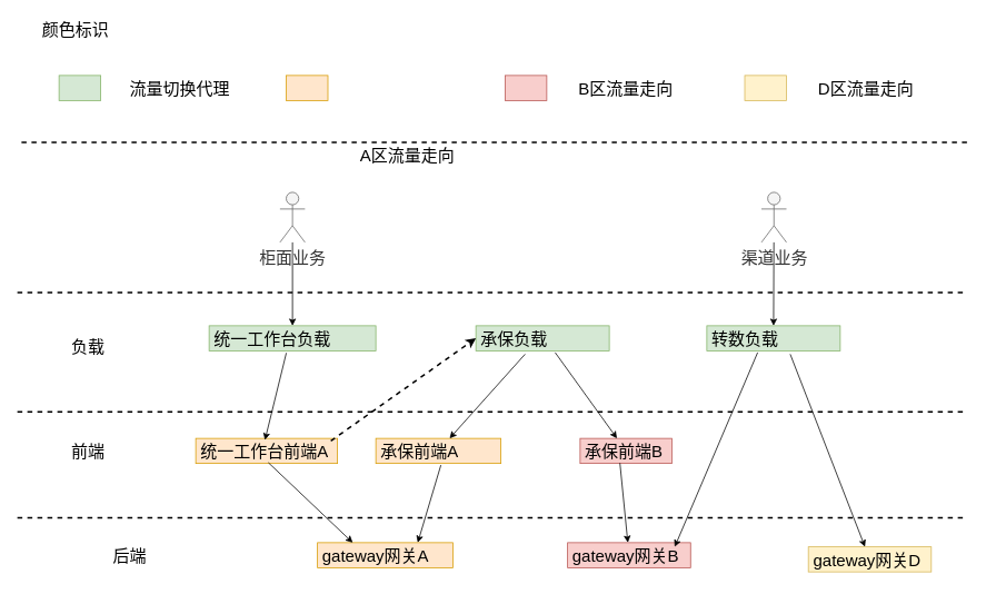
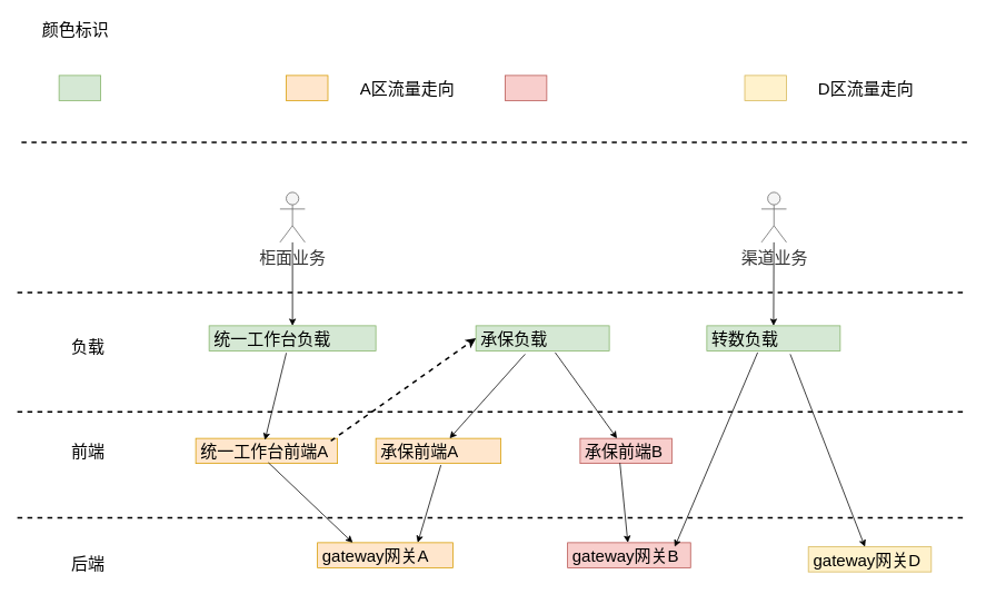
  <mxCell id="0" />
  <mxCell id="1" parent="0" />
  <mxCell id="2" value="&lt;font style=&quot;font-size: 20px;&quot;&gt;统一工作台负载&lt;/font&gt;" style="text;strokeColor=#82b366;fillColor=#d5e8d4;align=left;verticalAlign=middle;spacingLeft=4;spacingRight=4;overflow=hidden;points=[[0,0.5],[1,0.5]];portConstraint=eastwest;rotatable=0;whiteSpace=wrap;html=1;" parent="1" vertex="1"><mxGeometry x="250" y="390" width="200" height="30" as="geometry" /></mxCell>
  <mxCell id="3" value="&lt;font style=&quot;font-size: 20px;&quot;&gt;统一工作台前端A&lt;/font&gt;" style="text;strokeColor=#d79b00;fillColor=#ffe6cc;align=left;verticalAlign=middle;spacingLeft=4;spacingRight=4;overflow=hidden;points=[[0,0.5],[1,0.5]];portConstraint=eastwest;rotatable=0;whiteSpace=wrap;html=1;" parent="1" vertex="1"><mxGeometry x="234" y="525" width="170" height="30" as="geometry" /></mxCell>
  <mxCell id="4" value="" style="endArrow=classic;html=1;rounded=0;exitX=0.463;exitY=1.085;exitDx=0;exitDy=0;exitPerimeter=0;entryX=0.488;entryY=0.067;entryDx=0;entryDy=0;entryPerimeter=0;" parent="1" source="2" target="3" edge="1"><mxGeometry width="50" height="50" relative="1" as="geometry"><mxPoint x="275" y="500" as="sourcePoint" /><mxPoint x="335" y="520" as="targetPoint" /></mxGeometry></mxCell>
  <mxCell id="5" value="&lt;font style=&quot;font-size: 20px;&quot;&gt;承保负载&lt;/font&gt;" style="text;strokeColor=#82b366;fillColor=#d5e8d4;align=left;verticalAlign=middle;spacingLeft=4;spacingRight=4;overflow=hidden;points=[[0,0.5],[1,0.5]];portConstraint=eastwest;rotatable=0;whiteSpace=wrap;html=1;" parent="1" vertex="1"><mxGeometry x="570" y="390" width="160" height="30" as="geometry" /></mxCell>
  <mxCell id="6" value="&lt;font style=&quot;font-size: 20px;&quot;&gt;承保前端A&lt;/font&gt;" style="text;strokeColor=#d79b00;fillColor=#ffe6cc;align=left;verticalAlign=middle;spacingLeft=4;spacingRight=4;overflow=hidden;points=[[0,0.5],[1,0.5]];portConstraint=eastwest;rotatable=0;whiteSpace=wrap;html=1;" parent="1" vertex="1"><mxGeometry x="450" y="525" width="150" height="30" as="geometry" /></mxCell>
  <mxCell id="7" value="&lt;font style=&quot;font-size: 20px;&quot;&gt;承保前端B&lt;/font&gt;" style="text;strokeColor=#b85450;fillColor=#f8cecc;align=left;verticalAlign=middle;spacingLeft=4;spacingRight=4;overflow=hidden;points=[[0,0.5],[1,0.5]];portConstraint=eastwest;rotatable=0;whiteSpace=wrap;html=1;" parent="1" vertex="1"><mxGeometry x="695" y="525" width="110" height="30" as="geometry" /></mxCell>
  <mxCell id="8" value="&lt;font style=&quot;font-size: 20px;&quot;&gt;gateway网关A&lt;/font&gt;" style="text;strokeColor=#d79b00;fillColor=#ffe6cc;align=left;verticalAlign=middle;spacingLeft=4;spacingRight=4;overflow=hidden;points=[[0,0.5],[1,0.5]];portConstraint=eastwest;rotatable=0;whiteSpace=wrap;html=1;" parent="1" vertex="1"><mxGeometry x="380" y="650" width="162.5" height="30" as="geometry" /></mxCell>
  <mxCell id="9" value="&lt;font style=&quot;font-size: 20px;&quot;&gt;gateway网关B&lt;/font&gt;" style="text;strokeColor=#b85450;fillColor=#f8cecc;align=left;verticalAlign=middle;spacingLeft=4;spacingRight=4;overflow=hidden;points=[[0,0.5],[1,0.5]];portConstraint=eastwest;rotatable=0;whiteSpace=wrap;html=1;" parent="1" vertex="1"><mxGeometry x="680" y="650" width="147.5" height="30" as="geometry" /></mxCell>
  <mxCell id="10" value="" style="endArrow=classic;html=1;rounded=0;entryX=0.26;entryY=0;entryDx=0;entryDy=0;entryPerimeter=0;exitX=0.512;exitY=0.967;exitDx=0;exitDy=0;exitPerimeter=0;" parent="1" source="3" target="8" edge="1"><mxGeometry width="50" height="50" relative="1" as="geometry"><mxPoint x="315" y="538.6" as="sourcePoint" /><mxPoint x="574.55" y="555" as="targetPoint" /></mxGeometry></mxCell>
  <mxCell id="11" value="" style="endArrow=classic;html=1;rounded=0;entryX=0.74;entryY=0;entryDx=0;entryDy=0;entryPerimeter=0;exitX=0.52;exitY=1.067;exitDx=0;exitDy=0;exitPerimeter=0;" parent="1" source="6" target="8" edge="1"><mxGeometry width="50" height="50" relative="1" as="geometry"><mxPoint x="647.764" y="535" as="sourcePoint" /><mxPoint x="804.55" y="595" as="targetPoint" /></mxGeometry></mxCell>
  <mxCell id="12" value="" style="endArrow=classic;html=1;rounded=0;exitX=0.434;exitY=0.982;exitDx=0;exitDy=0;exitPerimeter=0;" parent="1" source="7" target="9" edge="1"><mxGeometry width="50" height="50" relative="1" as="geometry"><mxPoint x="673" y="675" as="sourcePoint" /><mxPoint x="843" y="645" as="targetPoint" /></mxGeometry></mxCell>
  <mxCell id="13" value="" style="rounded=0;whiteSpace=wrap;html=1;fillColor=#d5e8d4;strokeColor=#82b366;" parent="1" vertex="1"><mxGeometry x="70" y="90" width="50" height="30" as="geometry" /></mxCell>
- <mxCell id="14" value="&lt;font style=&quot;font-size: 20px;&quot;&gt;流量切换代理&lt;/font&gt;" style="text;html=1;align=center;verticalAlign=middle;whiteSpace=wrap;rounded=0;" parent="1" vertex="1"><mxGeometry x="145" y="90" width="140" height="30" as="geometry" /></mxCell>
  <mxCell id="15" value="" style="rounded=0;whiteSpace=wrap;html=1;fillColor=#f8cecc;strokeColor=#b85450;" parent="1" vertex="1"><mxGeometry x="605" y="90" width="50" height="30" as="geometry" /></mxCell>
- <mxCell id="16" value="&lt;font style=&quot;font-size: 20px;&quot;&gt;B区流量走向&lt;/font&gt;" style="text;html=1;align=center;verticalAlign=middle;whiteSpace=wrap;rounded=0;" parent="1" vertex="1"><mxGeometry x="680" y="90" width="140" height="30" as="geometry" /></mxCell>
  <mxCell id="17" value="" style="rounded=0;whiteSpace=wrap;html=1;fillColor=#ffe6cc;strokeColor=#d79b00;" parent="1" vertex="1"><mxGeometry x="342.5" y="90" width="50" height="30" as="geometry" /></mxCell>
- <mxCell id="18" value="&lt;font style=&quot;font-size: 20px;&quot;&gt;A区流量走向&lt;/font&gt;" style="text;html=1;align=center;verticalAlign=middle;whiteSpace=wrap;rounded=0;" parent="1" vertex="1"><mxGeometry x="417.5" y="170" width="140" height="30" as="geometry" /></mxCell>
+ <mxCell id="18" value="&lt;font style=&quot;font-size: 20px;&quot;&gt;A区流量走向&lt;/font&gt;" style="text;html=1;align=center;verticalAlign=middle;whiteSpace=wrap;rounded=0;" parent="1" vertex="1"><mxGeometry x="417.5" y="90" width="140" height="30" as="geometry" /></mxCell>
  <mxCell id="19" value="" style="endArrow=none;dashed=1;html=1;rounded=0;strokeWidth=2;" parent="1" edge="1"><mxGeometry width="50" height="50" relative="1" as="geometry"><mxPoint x="25" y="170" as="sourcePoint" /><mxPoint x="1160" y="170" as="targetPoint" /></mxGeometry></mxCell>
  <mxCell id="20" value="&lt;font style=&quot;font-size: 20px;&quot;&gt;颜色标识&lt;br&gt;&lt;/font&gt;" style="text;html=1;align=center;verticalAlign=middle;whiteSpace=wrap;rounded=0;" parent="1" vertex="1"><mxGeometry x="30" y="20" width="120" height="30" as="geometry" /></mxCell>
  <mxCell id="21" value="&lt;span style=&quot;font-size: 20px;&quot;&gt;转数负载&lt;/span&gt;" style="text;strokeColor=#82b366;fillColor=#d5e8d4;align=left;verticalAlign=middle;spacingLeft=4;spacingRight=4;overflow=hidden;points=[[0,0.5],[1,0.5]];portConstraint=eastwest;rotatable=0;whiteSpace=wrap;html=1;" parent="1" vertex="1"><mxGeometry x="847" y="390" width="160" height="30" as="geometry" /></mxCell>
  <mxCell id="22" value="&lt;font style=&quot;font-size: 20px;&quot;&gt;gateway网关D&lt;/font&gt;" style="text;strokeColor=#d6b656;fillColor=#fff2cc;align=left;verticalAlign=middle;spacingLeft=4;spacingRight=4;overflow=hidden;points=[[0,0.5],[1,0.5]];portConstraint=eastwest;rotatable=0;whiteSpace=wrap;html=1;" parent="1" vertex="1"><mxGeometry x="968.75" y="655" width="147.5" height="30" as="geometry" /></mxCell>
  <mxCell id="23" value="" style="endArrow=classic;html=1;rounded=0;exitX=0.369;exitY=1.133;exitDx=0;exitDy=0;exitPerimeter=0;" parent="1" source="5" target="6" edge="1"><mxGeometry width="50" height="50" relative="1" as="geometry"><mxPoint x="338" y="433" as="sourcePoint" /><mxPoint x="345" y="530" as="targetPoint" /></mxGeometry></mxCell>
  <mxCell id="24" value="" style="endArrow=classic;html=1;rounded=0;exitX=0.594;exitY=1.067;exitDx=0;exitDy=0;exitPerimeter=0;" parent="1" source="5" target="7" edge="1"><mxGeometry width="50" height="50" relative="1" as="geometry"><mxPoint x="639" y="434" as="sourcePoint" /><mxPoint x="740" y="520" as="targetPoint" /></mxGeometry></mxCell>
  <mxCell id="25" value="" style="endArrow=classic;html=1;rounded=0;exitX=0.381;exitY=1.067;exitDx=0;exitDy=0;exitPerimeter=0;entryX=0.871;entryY=0.167;entryDx=0;entryDy=0;entryPerimeter=0;" parent="1" source="21" target="9" edge="1"><mxGeometry width="50" height="50" relative="1" as="geometry"><mxPoint x="190" y="750" as="sourcePoint" /><mxPoint x="240" y="700" as="targetPoint" /></mxGeometry></mxCell>
  <mxCell id="26" value="" style="endArrow=classic;html=1;rounded=0;exitX=0.625;exitY=1.133;exitDx=0;exitDy=0;exitPerimeter=0;" parent="1" source="21" target="22" edge="1"><mxGeometry width="50" height="50" relative="1" as="geometry"><mxPoint x="918" y="422" as="sourcePoint" /><mxPoint x="811" y="640" as="targetPoint" /></mxGeometry></mxCell>
  <mxCell id="27" value="" style="endArrow=classic;html=1;rounded=0;dashed=1;strokeWidth=2;entryX=0;entryY=0.5;entryDx=0;entryDy=0;exitX=0.953;exitY=0.1;exitDx=0;exitDy=0;exitPerimeter=0;" parent="1" source="3" target="5" edge="1"><mxGeometry width="50" height="50" relative="1" as="geometry"><mxPoint x="430" y="520" as="sourcePoint" /><mxPoint x="540" y="410" as="targetPoint" /></mxGeometry></mxCell>
  <mxCell id="28" value="" style="rounded=0;whiteSpace=wrap;html=1;fillColor=#fff2cc;strokeColor=#d6b656;" parent="1" vertex="1"><mxGeometry x="892.5" y="90" width="50" height="30" as="geometry" /></mxCell>
  <mxCell id="29" value="&lt;font style=&quot;font-size: 20px;&quot;&gt;D区流量走向&lt;/font&gt;" style="text;html=1;align=center;verticalAlign=middle;whiteSpace=wrap;rounded=0;" parent="1" vertex="1"><mxGeometry x="967.5" y="90" width="140" height="30" as="geometry" /></mxCell>
  <mxCell id="30" value="" style="rounded=0;orthogonalLoop=1;jettySize=auto;html=1;strokeColor=none;" parent="1" source="32" target="2" edge="1"><mxGeometry relative="1" as="geometry" /></mxCell>
  <mxCell id="31" value="" style="rounded=0;orthogonalLoop=1;jettySize=auto;html=1;" parent="1" source="32" target="2" edge="1"><mxGeometry relative="1" as="geometry" /></mxCell>
  <mxCell id="32" value="&lt;font style=&quot;font-size: 20px;&quot;&gt;柜面业务&lt;/font&gt;" style="shape=umlActor;verticalLabelPosition=bottom;verticalAlign=top;html=1;outlineConnect=0;fillColor=#f5f5f5;fontColor=#333333;strokeColor=#666666;" parent="1" vertex="1"><mxGeometry x="335" y="230" width="30" height="60" as="geometry" /></mxCell>
  <mxCell id="33" value="" style="rounded=0;orthogonalLoop=1;jettySize=auto;html=1;" parent="1" source="34" target="21" edge="1"><mxGeometry relative="1" as="geometry" /></mxCell>
  <mxCell id="34" value="&lt;font style=&quot;font-size: 20px;&quot;&gt;渠道业务&lt;/font&gt;" style="shape=umlActor;verticalLabelPosition=bottom;verticalAlign=top;html=1;outlineConnect=0;fillColor=#f5f5f5;fontColor=#333333;strokeColor=#666666;" parent="1" vertex="1"><mxGeometry x="912.5" y="230" width="30" height="60" as="geometry" /></mxCell>
  <mxCell id="35" value="" style="endArrow=none;dashed=1;html=1;rounded=0;strokeWidth=2;" parent="1" edge="1"><mxGeometry width="50" height="50" relative="1" as="geometry"><mxPoint y="350" as="sourcePoint" x="20" /><mxPoint x="1155" y="350" as="targetPoint" /></mxGeometry></mxCell>
  <mxCell id="36" value="" style="endArrow=none;dashed=1;html=1;rounded=0;strokeWidth=2;" parent="1" edge="1"><mxGeometry width="50" height="50" relative="1" as="geometry"><mxPoint y="493" as="sourcePoint" x="20" /><mxPoint x="1155" y="493" as="targetPoint" /></mxGeometry></mxCell>
  <mxCell id="37" value="" style="endArrow=none;dashed=1;html=1;rounded=0;strokeWidth=2;" parent="1" edge="1"><mxGeometry width="50" height="50" relative="1" as="geometry"><mxPoint y="620" as="sourcePoint" x="20" /><mxPoint x="1155" y="620" as="targetPoint" /></mxGeometry></mxCell>
  <mxCell id="38" value="&lt;span style=&quot;font-size: 20px;&quot;&gt;负载&lt;/span&gt;" style="text;html=1;align=center;verticalAlign=middle;whiteSpace=wrap;rounded=0;" parent="1" vertex="1"><mxGeometry x="50" y="400" width="110" height="30" as="geometry" /></mxCell>
  <mxCell id="39" value="&lt;font style=&quot;font-size: 20px;&quot;&gt;前端&lt;/font&gt;" style="text;html=1;align=center;verticalAlign=middle;whiteSpace=wrap;rounded=0;" parent="1" vertex="1"><mxGeometry x="50" y="525" width="110" height="30" as="geometry" /></mxCell>
- <mxCell id="40" value="&lt;font style=&quot;font-size: 20px;&quot;&gt;后端&lt;/font&gt;" style="text;html=1;align=center;verticalAlign=middle;whiteSpace=wrap;rounded=0;" parent="1" vertex="1"><mxGeometry x="100" y="650" width="110" height="30" as="geometry" /></mxCell>
+ <mxCell id="40" value="&lt;font style=&quot;font-size: 20px;&quot;&gt;后端&lt;/font&gt;" style="text;html=1;align=center;verticalAlign=middle;whiteSpace=wrap;rounded=0;" parent="1" vertex="1"><mxGeometry x="50" y="660" width="110" height="30" as="geometry" /></mxCell>
